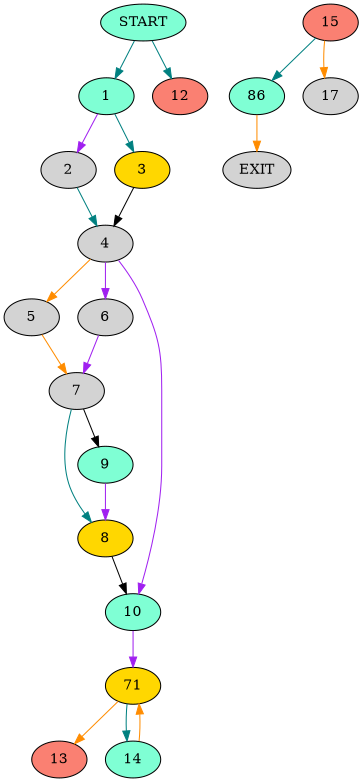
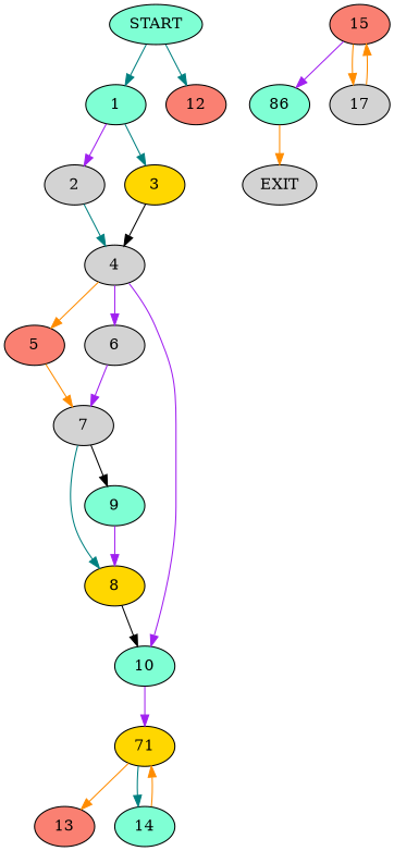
  digraph {
    node [fillcolor=lightgrey style=filled]
    edge [color=teal]
    n1 [fillcolor=aquamarine label=START]
    1 [fillcolor=aquamarine]
    12 [fillcolor=salmon]
    2
    3 [fillcolor=gold]
    n6 [label=EXIT]
    4
-   5
+   5 [fillcolor=salmon]
    6
    10 [fillcolor=aquamarine]
    7
    8 [fillcolor=gold]
    9 [fillcolor=aquamarine]
    n14 [fillcolor=gold label=71]
    13 [fillcolor=salmon]
    14 [fillcolor=aquamarine]
    15 [fillcolor=salmon]
    n18 [fillcolor=aquamarine label=86]
    17
    n1 -> 1
    n1 -> 12
    1 -> 2 [color=purple]
    1 -> 3
    2 -> 4
    3 -> 4 [color=black]
    4 -> 5 [color=darkorange]
    4 -> 6 [color=purple]
    4 -> 10 [color=purple]
    5 -> 7 [color=darkorange]
    6 -> 7 [color=purple]
    10 -> n14 [color=purple]
    7 -> 8
    7 -> 9 [color=black]
    8 -> 10 [color=black]
    9 -> 8 [color=purple]
    n14 -> 13 [color=darkorange]
    n14 -> 14
    14 -> n14 [color=darkorange]
-   15 -> n18
+   15 -> n18 [color=purple]
    15 -> 17 [color=darkorange]
    n18 -> n6 [color=darkorange]
+   17 -> 15 [color=darkorange]
  }
